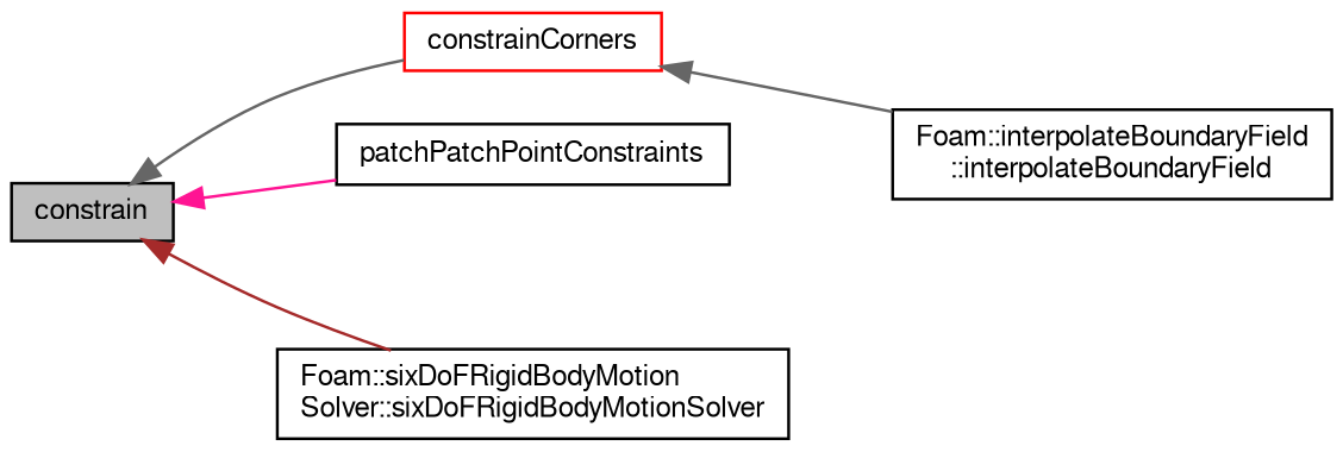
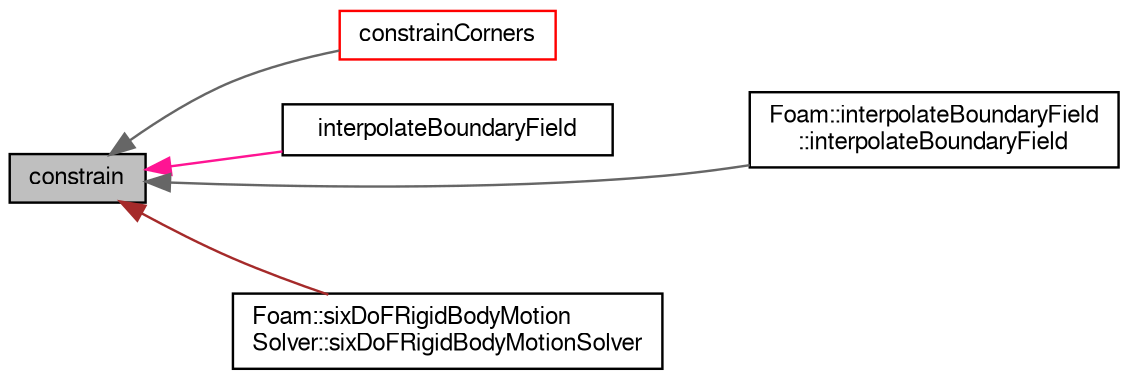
  digraph {
    rankdir=LR
    node [color=black fontname=FreeSans fontsize=10 shape=record]
    edge [color=gray40 dir=back fontname=FreeSans fontsize=10 labelfontname=FreeSans labelfontsize=10 style=solid]
    n1 [fillcolor=grey75 fontcolor=black height=0.2 label=constrain style=filled width=0.4]
    n2 [color=red height=0.2 label=constrainCorners width=0.4]
-   n3 [height=0.2 label=patchPatchPointConstraints width=0.4]
+   n3 [height=0.2 label=interpolateBoundaryField width=0.4]
    n4 [height=0.2 label="Foam::interpolateBoundaryField\l::interpolateBoundaryField" width=0.4]
    n5 [height=0.2 label="Foam::sixDoFRigidBodyMotion\lSolver::sixDoFRigidBodyMotionSolver" width=0.4]
    n1 -> n2
    n1 -> n3 [color=deeppink]
-   n2 -> n4
+   n1 -> n4
    n1 -> n5 [color=brown]
  }
